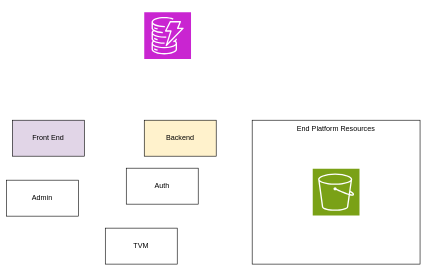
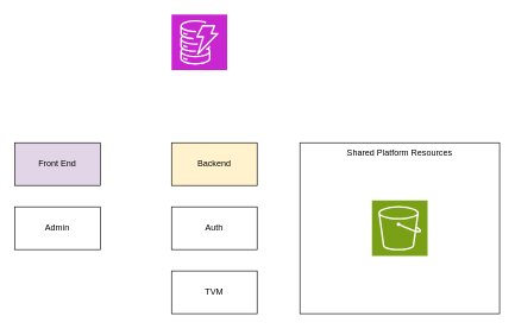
  <mxCell id="0" />
  <mxCell id="1" parent="0" />
  <mxCell id="2" value="Front End" style="rounded=0;whiteSpace=wrap;html=1;fillColor=#e1d5e7;" vertex="1" parent="1"><mxGeometry x="20" y="200" width="120" height="60" as="geometry" /></mxCell>
  <mxCell id="3" value="" style="sketch=0;points=[[0,0,0],[0.25,0,0],[0.5,0,0],[0.75,0,0],[1,0,0],[0,1,0],[0.25,1,0],[0.5,1,0],[0.75,1,0],[1,1,0],[0,0.25,0],[0,0.5,0],[0,0.75,0],[1,0.25,0],[1,0.5,0],[1,0.75,0]];outlineConnect=0;fontColor=#232F3E;fillColor=#C925D1;strokeColor=#ffffff;dashed=0;verticalLabelPosition=bottom;verticalAlign=top;align=center;html=1;fontSize=12;fontStyle=0;aspect=fixed;shape=mxgraph.aws4.resourceIcon;resIcon=mxgraph.aws4.dynamodb;" vertex="1" parent="1"><mxGeometry x="240" y="20" width="78" height="78" as="geometry" /></mxCell>
- <mxCell id="4" value="Auth" style="rounded=0;whiteSpace=wrap;html=1;" vertex="1" parent="1"><mxGeometry x="210" y="280" width="120" height="60" as="geometry" /></mxCell>
- <mxCell id="5" value="TVM" style="rounded=0;whiteSpace=wrap;html=1;" vertex="1" parent="1"><mxGeometry x="175" y="380" width="120" height="60" as="geometry" /></mxCell>
+ <mxCell id="4" value="Auth" style="rounded=0;whiteSpace=wrap;html=1;" vertex="1" parent="1"><mxGeometry x="240" y="290" width="120" height="60" as="geometry" /></mxCell>
+ <mxCell id="5" value="TVM" style="rounded=0;whiteSpace=wrap;html=1;" vertex="1" parent="1"><mxGeometry x="240" y="380" width="120" height="60" as="geometry" /></mxCell>
  <mxCell id="6" value="Backend" style="rounded=0;whiteSpace=wrap;html=1;fillColor=#fff2cc;" vertex="1" parent="1"><mxGeometry x="240" y="200" width="120" height="60" as="geometry" /></mxCell>
- <mxCell id="7" value="Admin" style="rounded=0;whiteSpace=wrap;html=1;" vertex="1" parent="1"><mxGeometry x="10" y="300" width="120" height="60" as="geometry" /></mxCell>
- <mxCell id="8" value="End Platform Resources" style="rounded=0;whiteSpace=wrap;html=1;verticalAlign=top;" vertex="1" parent="1"><mxGeometry x="420" y="200" width="280" height="240" as="geometry" /></mxCell>
+ <mxCell id="7" value="Admin" style="rounded=0;whiteSpace=wrap;html=1;" vertex="1" parent="1"><mxGeometry x="20" y="290" width="120" height="60" as="geometry" /></mxCell>
+ <mxCell id="8" value="Shared Platform Resources" style="rounded=0;whiteSpace=wrap;html=1;verticalAlign=top;" vertex="1" parent="1"><mxGeometry x="420" y="200" width="280" height="240" as="geometry" /></mxCell>
  <mxCell id="9" value="" style="sketch=0;points=[[0,0,0],[0.25,0,0],[0.5,0,0],[0.75,0,0],[1,0,0],[0,1,0],[0.25,1,0],[0.5,1,0],[0.75,1,0],[1,1,0],[0,0.25,0],[0,0.5,0],[0,0.75,0],[1,0.25,0],[1,0.5,0],[1,0.75,0]];outlineConnect=0;fontColor=#232F3E;fillColor=#7AA116;strokeColor=#ffffff;dashed=0;verticalLabelPosition=bottom;verticalAlign=top;align=center;html=1;fontSize=12;fontStyle=0;aspect=fixed;shape=mxgraph.aws4.resourceIcon;resIcon=mxgraph.aws4.s3;" vertex="1" parent="1"><mxGeometry x="521" y="281" width="78" height="78" as="geometry" /></mxCell>
